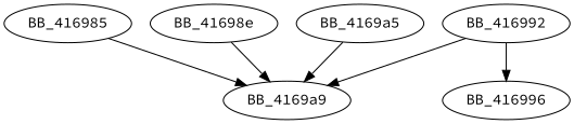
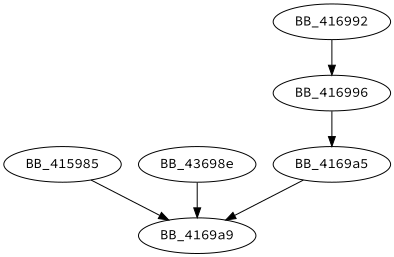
  digraph {
    fontname="Source Code Pro"
    node [fontname="Source Code Pro"]
    edge [fontname="Source Code Pro"]
-   BB_416985
+   BB_416985 [label=BB_415985]
    BB_4169a9
-   BB_41698e
+   BB_41698e [label=BB_43698e]
    BB_416992
    BB_416996
    n6 [label=BB_4169a5]
    BB_416985 -> BB_4169a9
    BB_41698e -> BB_4169a9
-   BB_416992 -> BB_4169a9
    BB_416992 -> BB_416996
+   BB_416996 -> n6
    n6 -> BB_4169a9
  }
